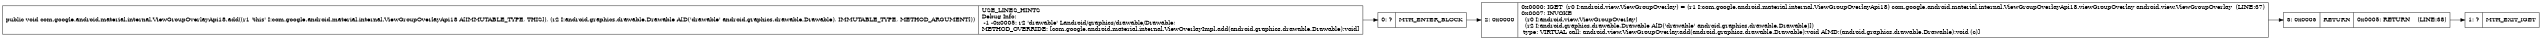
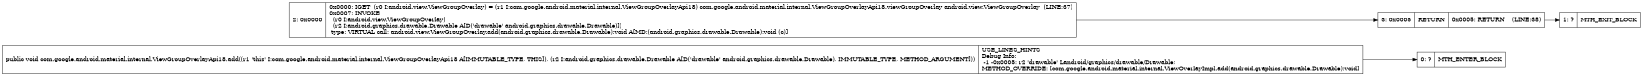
  digraph {
    rankdir=LR
    node [shape=record]
    n1 [label="{0\:\ ?|MTH_ENTER_BLOCK\l}"]
    n2 [label="{2\:\ 0x0000|0x0000: IGET  (r0 I:android.view.ViewGroupOverlay) = (r1 I:com.google.android.material.internal.ViewGroupOverlayApi18) com.google.android.material.internal.ViewGroupOverlayApi18.viewGroupOverlay android.view.ViewGroupOverlay  (LINE:37)\l0x0007: INVOKE  \l  (r0 I:android.view.ViewGroupOverlay)\l  (r2 I:android.graphics.drawable.Drawable A[D('drawable' android.graphics.drawable.Drawable)])\l type: VIRTUAL call: android.view.ViewGroupOverlay.add(android.graphics.drawable.Drawable):void A[MD:(android.graphics.drawable.Drawable):void (c)]\l}"]
    n3 [label="{3\:\ 0x0005|RETURN\l|0x0005: RETURN    (LINE:38)\l}"]
-   n4 [label="{1\:\ ?|MTH_EXIT_IGET\l}"]
+   n4 [label="{1\:\ ?|MTH_EXIT_BLOCK\l}"]
    n5 [label="{public void com.google.android.material.internal.ViewGroupOverlayApi18.add((r1 'this' I:com.google.android.material.internal.ViewGroupOverlayApi18 A[IMMUTABLE_TYPE, THIS]), (r2 I:android.graphics.drawable.Drawable A[D('drawable' android.graphics.drawable.Drawable), IMMUTABLE_TYPE, METHOD_ARGUMENT]))  | USE_LINES_HINTS\lDebug Info:\l  \-1 \-0x0005: r2 'drawable' Landroid\/graphics\/drawable\/Drawable;\lMETHOD_OVERRIDE: [com.google.android.material.internal.ViewOverlayImpl.add(android.graphics.drawable.Drawable):void]\l}"]
-   n1 -> n2
    n2 -> n3
    n3 -> n4
    n5 -> n1
  }
